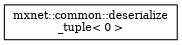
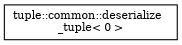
  digraph {
    rankdir=LR
    fontname="DejaVu Serif"
-   n1 [color=black fillcolor=white fontname="DejaVu Serif" fontsize=10 height=0.2 label="mxnet::common::deserialize\l_tuple\< 0 \>" shape=record style=filled width=0.4]
+   n1 [color=black fillcolor=white fontname="DejaVu Serif" fontsize=10 height=0.2 label="tuple::common::deserialize\l_tuple\< 0 \>" shape=record style=filled width=0.4]
  }
